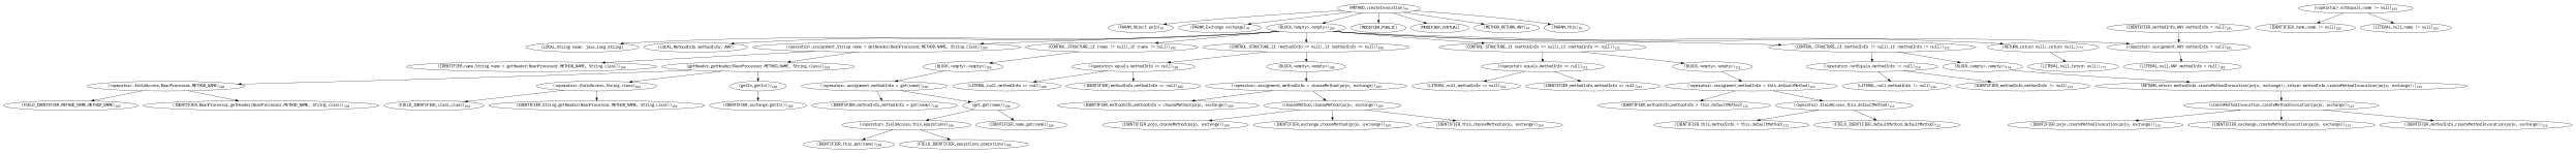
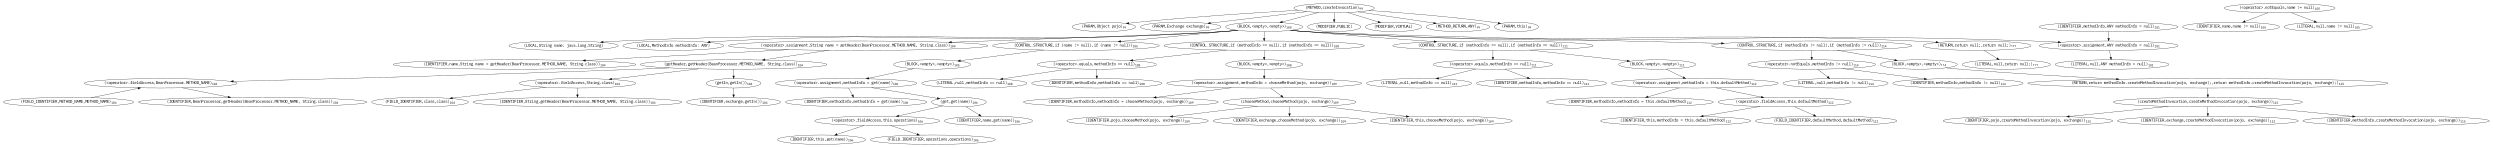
  digraph {
    fontname="IBM Plex Mono"
    node [fontname="IBM Plex Mono"]
    edge [fontname="IBM Plex Mono"]
    n1 [label=<(METHOD,createInvocation)<SUB>99</SUB>>]
    n2 [label=<(PARAM,this)<SUB>99</SUB>>]
    n3 [label=<(PARAM,Object pojo)<SUB>99</SUB>>]
    n4 [label=<(PARAM,Exchange exchange)<SUB>99</SUB>>]
    n5 [label=<(BLOCK,&lt;empty&gt;,&lt;empty&gt;)<SUB>100</SUB>>]
    n6 [label=<(MODIFIER,PUBLIC)>]
    n7 [label=<(MODIFIER,VIRTUAL)>]
    n8 [label=<(METHOD_RETURN,ANY)<SUB>99</SUB>>]
    n9 [label=<(LOCAL,MethodInfo methodInfo: ANY)>]
    n10 [label=<(&lt;operator&gt;.assignment,ANY methodInfo = null)<SUB>101</SUB>>]
    n11 [label=<(LOCAL,String name: java.lang.String)>]
    n12 [label=<(&lt;operator&gt;.assignment,String name = getHeader(BeanProcessor.METHOD_NAME, String.class))<SUB>104</SUB>>]
    n13 [label=<(CONTROL_STRUCTURE,if (name != null),if (name != null))<SUB>105</SUB>>]
    n14 [label=<(CONTROL_STRUCTURE,if (methodInfo == null),if (methodInfo == null))<SUB>108</SUB>>]
    n15 [label=<(CONTROL_STRUCTURE,if (methodInfo == null),if (methodInfo == null))<SUB>111</SUB>>]
    n16 [label=<(CONTROL_STRUCTURE,if (methodInfo != null),if (methodInfo != null))<SUB>114</SUB>>]
    n17 [label=<(RETURN,return null;,return null;)<SUB>117</SUB>>]
    n18 [label=<(LITERAL,null,ANY methodInfo = null)<SUB>101</SUB>>]
    n19 [label=<(IDENTIFIER,name,String name = getHeader(BeanProcessor.METHOD_NAME, String.class))<SUB>104</SUB>>]
    n20 [label=<(getHeader,getHeader(BeanProcessor.METHOD_NAME, String.class))<SUB>104</SUB>>]
    n21 [label=<(BLOCK,&lt;empty&gt;,&lt;empty&gt;)<SUB>105</SUB>>]
    n22 [label=<(&lt;operator&gt;.equals,methodInfo == null)<SUB>108</SUB>>]
    n23 [label=<(BLOCK,&lt;empty&gt;,&lt;empty&gt;)<SUB>108</SUB>>]
    n24 [label=<(&lt;operator&gt;.equals,methodInfo == null)<SUB>111</SUB>>]
    n25 [label=<(BLOCK,&lt;empty&gt;,&lt;empty&gt;)<SUB>111</SUB>>]
    n26 [label=<(&lt;operator&gt;.notEquals,methodInfo != null)<SUB>114</SUB>>]
    n27 [label=<(BLOCK,&lt;empty&gt;,&lt;empty&gt;)<SUB>114</SUB>>]
    n28 [label=<(LITERAL,null,return null;)<SUB>117</SUB>>]
    n29 [label=<(IDENTIFIER,methodInfo,ANY methodInfo = null)<SUB>101</SUB>>]
    n30 [label=<(getIn,getIn())<SUB>104</SUB>>]
    n31 [label=<(&lt;operator&gt;.fieldAccess,BeanProcessor.METHOD_NAME)<SUB>104</SUB>>]
    n32 [label=<(&lt;operator&gt;.fieldAccess,String.class)<SUB>104</SUB>>]
    n33 [label=<(IDENTIFIER,exchange,getIn())<SUB>104</SUB>>]
    n34 [label=<(IDENTIFIER,BeanProcessor,getHeader(BeanProcessor.METHOD_NAME, String.class))<SUB>104</SUB>>]
    n35 [label=<(FIELD_IDENTIFIER,METHOD_NAME,METHOD_NAME)<SUB>104</SUB>>]
    n36 [label=<(IDENTIFIER,String,getHeader(BeanProcessor.METHOD_NAME, String.class))<SUB>104</SUB>>]
    n37 [label=<(FIELD_IDENTIFIER,class,class)<SUB>104</SUB>>]
    n38 [label=<(&lt;operator&gt;.notEquals,name != null)<SUB>105</SUB>>]
    n39 [label=<(IDENTIFIER,name,name != null)<SUB>105</SUB>>]
    n40 [label=<(LITERAL,null,name != null)<SUB>105</SUB>>]
    n41 [label=<(&lt;operator&gt;.assignment,methodInfo = get(name))<SUB>106</SUB>>]
    n42 [label=<(IDENTIFIER,methodInfo,methodInfo = get(name))<SUB>106</SUB>>]
    n43 [label=<(get,get(name))<SUB>106</SUB>>]
    n44 [label=<(&lt;operator&gt;.fieldAccess,this.operations)<SUB>106</SUB>>]
    n45 [label=<(IDENTIFIER,name,get(name))<SUB>106</SUB>>]
    n46 [label=<(IDENTIFIER,this,get(name))<SUB>106</SUB>>]
    n47 [label=<(FIELD_IDENTIFIER,operations,operations)<SUB>106</SUB>>]
    n48 [label=<(IDENTIFIER,methodInfo,methodInfo == null)<SUB>108</SUB>>]
    n49 [label=<(LITERAL,null,methodInfo == null)<SUB>108</SUB>>]
    n50 [label=<(&lt;operator&gt;.assignment,methodInfo = chooseMethod(pojo, exchange))<SUB>109</SUB>>]
    n51 [label=<(IDENTIFIER,methodInfo,methodInfo = chooseMethod(pojo, exchange))<SUB>109</SUB>>]
    n52 [label=<(chooseMethod,chooseMethod(pojo, exchange))<SUB>109</SUB>>]
    n53 [label=<(IDENTIFIER,this,chooseMethod(pojo, exchange))<SUB>109</SUB>>]
    n54 [label=<(IDENTIFIER,pojo,chooseMethod(pojo, exchange))<SUB>109</SUB>>]
    n55 [label=<(IDENTIFIER,exchange,chooseMethod(pojo, exchange))<SUB>109</SUB>>]
    n56 [label=<(IDENTIFIER,methodInfo,methodInfo == null)<SUB>111</SUB>>]
    n57 [label=<(LITERAL,null,methodInfo == null)<SUB>111</SUB>>]
    n58 [label=<(&lt;operator&gt;.assignment,methodInfo = this.defaultMethod)<SUB>112</SUB>>]
    n59 [label=<(IDENTIFIER,methodInfo,methodInfo = this.defaultMethod)<SUB>112</SUB>>]
    n60 [label=<(&lt;operator&gt;.fieldAccess,this.defaultMethod)<SUB>112</SUB>>]
    n61 [label=<(IDENTIFIER,this,methodInfo = this.defaultMethod)<SUB>112</SUB>>]
    n62 [label=<(FIELD_IDENTIFIER,defaultMethod,defaultMethod)<SUB>112</SUB>>]
    n63 [label=<(IDENTIFIER,methodInfo,methodInfo != null)<SUB>114</SUB>>]
    n64 [label=<(LITERAL,null,methodInfo != null)<SUB>114</SUB>>]
    n65 [label=<(RETURN,return methodInfo.createMethodInvocation(pojo, exchange);,return methodInfo.createMethodInvocation(pojo, exchange);)<SUB>115</SUB>>]
    n66 [label=<(createMethodInvocation,createMethodInvocation(pojo, exchange))<SUB>115</SUB>>]
    n67 [label=<(IDENTIFIER,methodInfo,createMethodInvocation(pojo, exchange))<SUB>115</SUB>>]
    n68 [label=<(IDENTIFIER,pojo,createMethodInvocation(pojo, exchange))<SUB>115</SUB>>]
    n69 [label=<(IDENTIFIER,exchange,createMethodInvocation(pojo, exchange))<SUB>115</SUB>>]
    n1 -> n2
    n1 -> n3
    n1 -> n4
    n1 -> n5
    n1 -> n6
    n1 -> n7
    n1 -> n8
    n5 -> n9
    n5 -> n10
    n5 -> n11
    n5 -> n12
    n5 -> n13
    n5 -> n14
    n5 -> n15
    n5 -> n16
    n5 -> n17
    n10 -> n18
    n12 -> n19
    n12 -> n20
    n13 -> n21
    n14 -> n22
    n14 -> n23
    n15 -> n24
    n15 -> n25
    n16 -> n26
    n16 -> n27
    n17 -> n28
    n20 -> n30
    n20 -> n31
    n20 -> n32
    n21 -> n41
    n22 -> n48
    n22 -> n49
    n23 -> n50
    n24 -> n56
    n24 -> n57
    n25 -> n58
    n26 -> n63
    n26 -> n64
    n27 -> n65
    n29 -> n10
    n30 -> n33
    n31 -> n34
-   n31 -> n35
+   n35 -> n31
    n32 -> n36
    n32 -> n37
    n38 -> n39
    n38 -> n40
    n41 -> n42
    n41 -> n43
    n43 -> n44
    n43 -> n45
    n44 -> n46
    n44 -> n47
    n50 -> n51
    n50 -> n52
    n52 -> n53
    n52 -> n54
    n52 -> n55
    n58 -> n59
    n58 -> n60
    n60 -> n61
    n60 -> n62
    n65 -> n66
    n66 -> n67
    n66 -> n68
    n66 -> n69
  }
